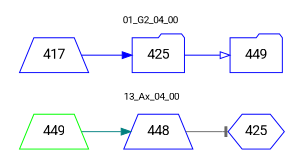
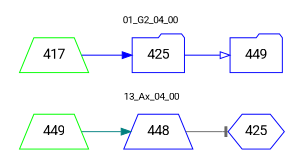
  digraph {
    rankdir=LR
    fontname=Roboto
    node [color=blue shape=trapezium fontname=Roboto]
    edge [color=blue arrowhead=normal fontname=Roboto]
    n1 [color=green label=449]
    n2 [label=448]
    n3 [label=425 shape=hexagon]
-   n4 [label=417]
+   n4 [color=green label=417]
    n5 [label=425 shape=folder]
    n6 [label=449 shape=folder]
    subgraph cluster_1 {
      color=white
      fontsize=10
      label="13_Ax_04_00"
      n1
      n2
      n3
    }
    subgraph cluster_2 {
      color=white
      fontsize=10
      label="01_G2_04_00"
      n4
      n5
      n6
    }
    n1 -> n2 [color=teal]
    n2 -> n3 [color=gray40 arrowhead=tee]
    n4 -> n5
    n5 -> n6 [arrowhead=onormal]
  }
